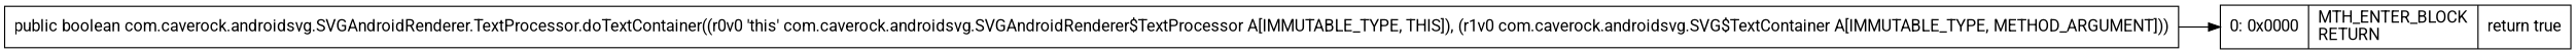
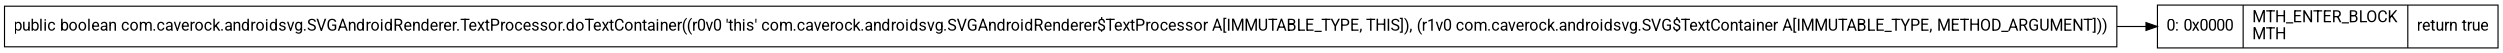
  digraph {
    rankdir=LR
    fontname=Roboto
    node [shape=record fontname=Roboto]
-   n1 [label="{0\:\ 0x0000|MTH_ENTER_BLOCK\lRETURN\l|return true\l}"]
+   n1 [label="{0\:\ 0x0000|MTH_ENTER_BLOCK\lMTH\l|return true\l}"]
    n2 [label="{public boolean com.caverock.androidsvg.SVGAndroidRenderer.TextProcessor.doTextContainer((r0v0 'this' com.caverock.androidsvg.SVGAndroidRenderer$TextProcessor A[IMMUTABLE_TYPE, THIS]), (r1v0 com.caverock.androidsvg.SVG$TextContainer A[IMMUTABLE_TYPE, METHOD_ARGUMENT])) }"]
    n2 -> n1 [fontname=Roboto]
  }
